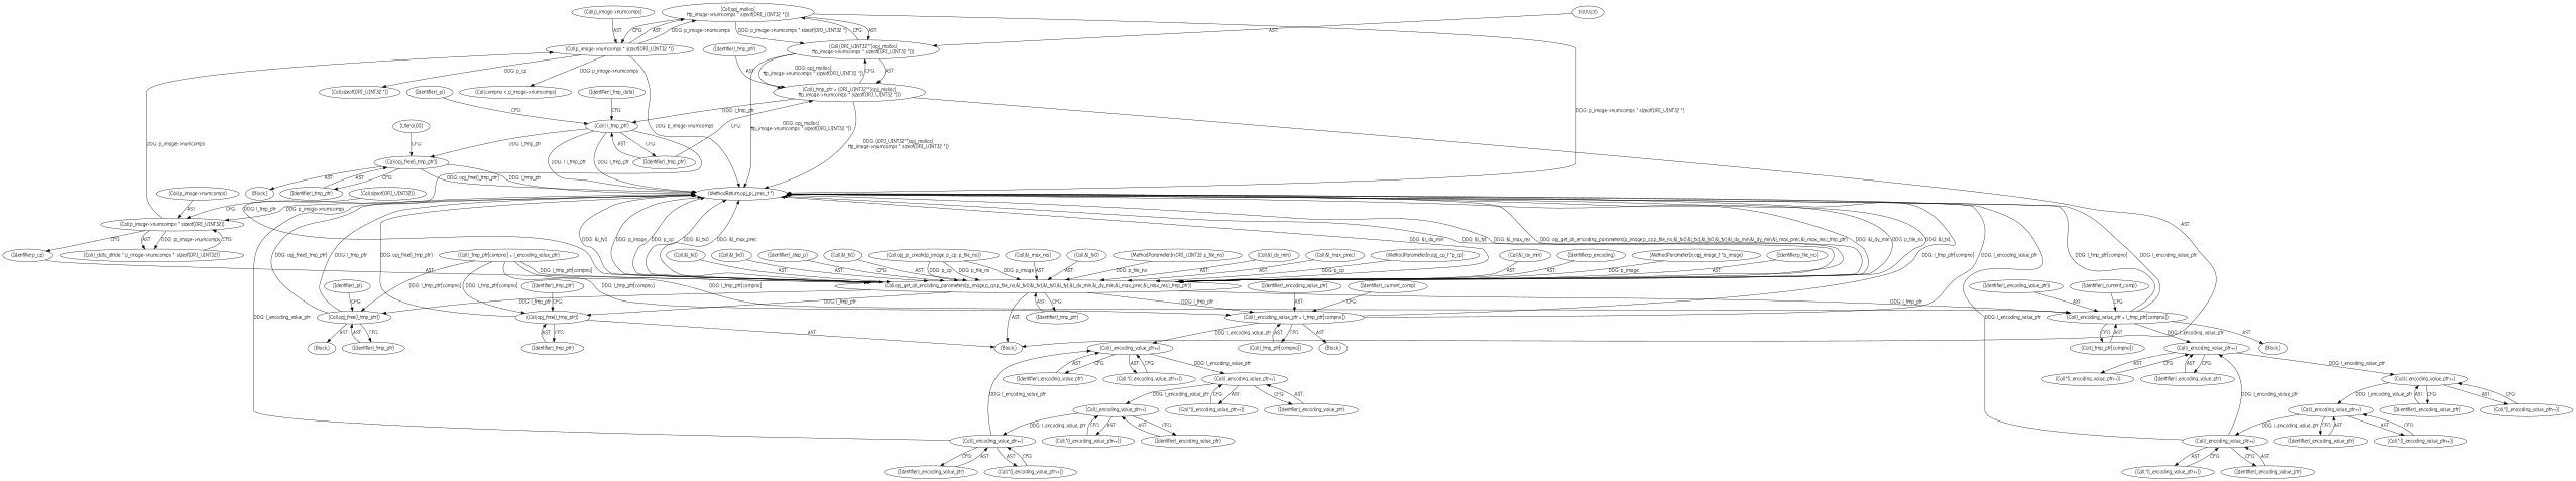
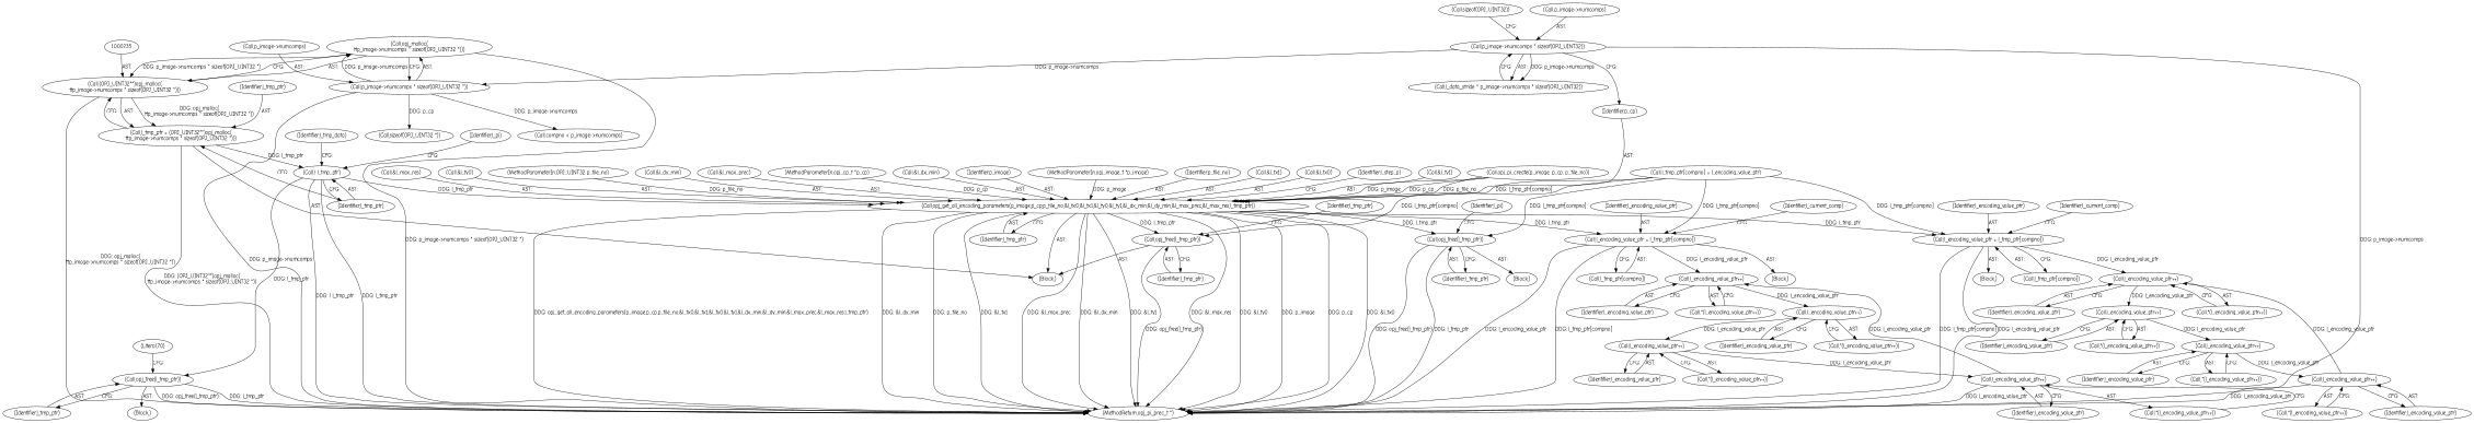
  digraph {
    fontname="Comic Neue"
    node [fontname="Comic Neue"]
    edge [fontname="Comic Neue"]
    n1 [label="(Call,opj_malloc(\n\t\tp_image->numcomps * sizeof(OPJ_UINT32 *)))"]
    n2 [label="(Call,p_image->numcomps * sizeof(OPJ_UINT32 *))"]
    n3 [label="(Call,(OPJ_UINT32**)opj_malloc(\n\t\tp_image->numcomps * sizeof(OPJ_UINT32 *)))"]
    n4 [label="(MethodReturn,opj_pi_prec_t *)"]
    n5 [label="(Call,compno < p_image->numcomps)"]
    n6 [label="(Call,sizeof(OPJ_UINT32 *))"]
    n7 [label="(Call,l_tmp_ptr = (OPJ_UINT32**)opj_malloc(\n\t\tp_image->numcomps * sizeof(OPJ_UINT32 *)))"]
    n8 [label="(Call,p_image->numcomps * sizeof(OPJ_UINT32))"]
    n9 [label="(Call,l_data_stride * p_image->numcomps * sizeof(OPJ_UINT32))"]
    n10 [label="(Identifier,p_cp)"]
    n11 [label="(Call,sizeof(OPJ_UINT32))"]
    n12 [label="(Call,! l_tmp_ptr)"]
    n13 [label="(Block,)"]
    n14 [label="(Call,opj_free(l_tmp_ptr))"]
    n15 [label="(Call,opj_get_all_encoding_parameters(p_image,p_cp,p_tile_no,&l_tx0,&l_tx1,&l_ty0,&l_ty1,&l_dx_min,&l_dy_min,&l_max_prec,&l_max_res,l_tmp_ptr))"]
    n16 [label="(Identifier,l_tmp_ptr)"]
    n17 [label="(Block,)"]
    n18 [label="(Identifier,l_tmp_ptr)"]
    n19 [label="(Call,opj_free(l_tmp_ptr))"]
    n20 [label="(Call,l_encoding_value_ptr = l_tmp_ptr[compno])"]
    n21 [label="(Call,l_encoding_value_ptr = l_tmp_ptr[compno])"]
    n22 [label="(Call,opj_free(l_tmp_ptr))"]
    n23 [label="(Identifier,l_tmp_ptr)"]
    n24 [label="(Block,)"]
    n25 [label="(Identifier,l_tmp_ptr)"]
    n26 [label="(Call,l_encoding_value_ptr++)"]
    n27 [label="(Block,)"]
    n28 [label="(Call,l_tmp_ptr[compno])"]
    n29 [label="(Call,l_encoding_value_ptr++)"]
    n30 [label="(Block,)"]
    n31 [label="(Call,l_tmp_ptr[compno])"]
    n32 [label="(Identifier,l_tmp_ptr)"]
    n33 [label="(Call,l_encoding_value_ptr++)"]
    n34 [label="(Call,*(l_encoding_value_ptr++))"]
    n35 [label="(Identifier,l_encoding_value_ptr)"]
    n36 [label="(Call,l_encoding_value_ptr++)"]
    n37 [label="(Identifier,l_encoding_value_ptr)"]
    n38 [label="(Call,*(l_encoding_value_ptr++))"]
    n39 [label="(Call,l_encoding_value_ptr++)"]
    n40 [label="(Call,*(l_encoding_value_ptr++))"]
    n41 [label="(Identifier,l_encoding_value_ptr)"]
    n42 [label="(Identifier,l_encoding_value_ptr)"]
    n43 [label="(Call,*(l_encoding_value_ptr++))"]
    n44 [label="(Call,l_encoding_value_ptr++)"]
    n45 [label="(Identifier,l_encoding_value_ptr)"]
    n46 [label="(Call,*(l_encoding_value_ptr++))"]
    n47 [label="(Call,l_encoding_value_ptr++)"]
    n48 [label="(Call,*(l_encoding_value_ptr++))"]
    n49 [label="(Identifier,l_encoding_value_ptr)"]
    n50 [label="(Call,l_encoding_value_ptr++)"]
    n51 [label="(Identifier,l_encoding_value_ptr)"]
    n52 [label="(Call,*(l_encoding_value_ptr++))"]
    n53 [label="(Call,*(l_encoding_value_ptr++))"]
    n54 [label="(Identifier,l_encoding_value_ptr)"]
    n55 [label="(Identifier,l_encoding_value_ptr)"]
    n56 [label="(Call,&l_tx1)"]
    n57 [label="(Identifier,l_tmp_ptr)"]
    n58 [label="(Call,&l_tx0)"]
    n59 [label="(Call,l_tmp_ptr[compno] = l_encoding_value_ptr)"]
    n60 [label="(Identifier,l_encoding_value_ptr)"]
    n61 [label="(Identifier,l_step_p)"]
    n62 [label="(Call,&l_ty1)"]
    n63 [label="(Call,opj_pi_create(p_image, p_cp, p_tile_no))"]
-   n64 [label="(Literal,00)"]
+   n64 [label="(Literal,70)"]
    n65 [label="(Call,&l_max_res)"]
    n66 [label="(Identifier,l_tmp_ptr)"]
    n67 [label="(Identifier,l_pi)"]
    n68 [label="(Call,p_image->numcomps)"]
    n69 [label="(Call,&l_ty0)"]
    n70 [label="(Call,p_image->numcomps)"]
    n71 [label="(MethodParameterIn,OPJ_UINT32 p_tile_no)"]
    n72 [label="(Call,&l_dy_min)"]
    n73 [label="(Call,&l_max_prec)"]
    n74 [label="(MethodParameterIn,opj_cp_t *p_cp)"]
    n75 [label="(Identifier,l_current_comp)"]
    n76 [label="(Identifier,l_tmp_data)"]
    n77 [label="(Call,&l_dx_min)"]
-   n78 [label="(Identifier,p_encoding)"]
+   n78 [label="(Identifier,p_image)"]
    n79 [label="(Identifier,l_current_comp)"]
    n80 [label="(Identifier,l_pi)"]
    n81 [label="(MethodParameterIn,opj_image_t *p_image)"]
    n82 [label="(Identifier,p_tile_no)"]
    1000235
    n1 -> n2 [label="CFG: "]
    n1 -> n3 [label="AST: "]
    n1 -> n3 [label="DDG: p_image->numcomps * sizeof(OPJ_UINT32 *)"]
    n1 -> n4 [label="DDG: p_image->numcomps * sizeof(OPJ_UINT32 *)"]
    n2 -> n1 [label="AST: "]
    n2 -> n1 [label="DDG: p_image->numcomps"]
    n2 -> n4 [label="DDG: p_image->numcomps"]
    n2 -> n5 [label="DDG: p_image->numcomps"]
    n2 -> n6 [label="DDG: p_cp"]
    n3 -> n1 [label="CFG: "]
    n3 -> n4 [label="DDG: opj_malloc(\n\t\tp_image->numcomps * sizeof(OPJ_UINT32 *))"]
    n3 -> n7 [label="AST: "]
    n3 -> n7 [label="DDG: opj_malloc(\n\t\tp_image->numcomps * sizeof(OPJ_UINT32 *))"]
    n7 -> n3 [label="CFG: "]
    n7 -> n4 [label="DDG: (OPJ_UINT32**)opj_malloc(\n\t\tp_image->numcomps * sizeof(OPJ_UINT32 *))"]
    n7 -> n12 [label="DDG: l_tmp_ptr"]
    n7 -> n13 [label="AST: "]
    n8 -> n2 [label="DDG: p_image->numcomps"]
-   n4 -> n8 [label="DDG: p_image->numcomps"]
+   n8 -> n4 [label="DDG: p_image->numcomps"]
    n8 -> n9 [label="AST: "]
    n8 -> n9 [label="DDG: p_image->numcomps"]
    n8 -> n10 [label="CFG: "]
    n9 -> n8 [label="CFG: "]
    n10 -> n15 [label="AST: "]
    n11 -> n8 [label="CFG: "]
    n12 -> n4 [label="DDG: ! l_tmp_ptr"]
    n12 -> n4 [label="DDG: l_tmp_ptr"]
    n12 -> n14 [label="DDG: l_tmp_ptr"]
    n12 -> n15 [label="DDG: l_tmp_ptr"]
    n12 -> n16 [label="CFG: "]
    n14 -> n4 [label="DDG: l_tmp_ptr"]
    n14 -> n4 [label="DDG: opj_free(l_tmp_ptr)"]
    n14 -> n17 [label="AST: "]
    n14 -> n18 [label="CFG: "]
    n15 -> n4 [label="DDG: &l_ty0"]
    n15 -> n4 [label="DDG: p_image"]
    n15 -> n4 [label="DDG: p_cp"]
    n15 -> n4 [label="DDG: &l_tx0"]
    n15 -> n4 [label="DDG: opj_get_all_encoding_parameters(p_image,p_cp,p_tile_no,&l_tx0,&l_tx1,&l_ty0,&l_ty1,&l_dx_min,&l_dy_min,&l_max_prec,&l_max_res,l_tmp_ptr)"]
    n15 -> n4 [label="DDG: &l_dy_min"]
    n15 -> n4 [label="DDG: p_tile_no"]
    n15 -> n4 [label="DDG: &l_tx1"]
    n15 -> n4 [label="DDG: &l_max_prec"]
    n15 -> n4 [label="DDG: &l_dx_min"]
    n15 -> n4 [label="DDG: &l_ty1"]
    n15 -> n4 [label="DDG: &l_max_res"]
    n15 -> n13 [label="AST: "]
    n15 -> n19 [label="DDG: l_tmp_ptr"]
    n15 -> n20 [label="DDG: l_tmp_ptr"]
    n15 -> n21 [label="DDG: l_tmp_ptr"]
    n15 -> n22 [label="DDG: l_tmp_ptr"]
    n15 -> n23 [label="CFG: "]
    n16 -> n7 [label="CFG: "]
    n16 -> n12 [label="AST: "]
    n18 -> n14 [label="AST: "]
    n19 -> n4 [label="DDG: opj_free(l_tmp_ptr)"]
    n19 -> n4 [label="DDG: l_tmp_ptr"]
    n19 -> n24 [label="AST: "]
    n19 -> n25 [label="CFG: "]
    n20 -> n4 [label="DDG: l_encoding_value_ptr"]
    n20 -> n4 [label="DDG: l_tmp_ptr[compno]"]
    n20 -> n26 [label="DDG: l_encoding_value_ptr"]
    n20 -> n27 [label="AST: "]
    n20 -> n28 [label="CFG: "]
    n21 -> n4 [label="DDG: l_tmp_ptr[compno]"]
    n21 -> n4 [label="DDG: l_encoding_value_ptr"]
    n21 -> n29 [label="DDG: l_encoding_value_ptr"]
    n21 -> n30 [label="AST: "]
    n21 -> n31 [label="CFG: "]
    n22 -> n4 [label="DDG: opj_free(l_tmp_ptr)"]
    n22 -> n13 [label="AST: "]
    n22 -> n32 [label="CFG: "]
    n23 -> n15 [label="AST: "]
    n25 -> n19 [label="AST: "]
    n26 -> n33 [label="DDG: l_encoding_value_ptr"]
    n26 -> n34 [label="AST: "]
    n26 -> n35 [label="CFG: "]
    n28 -> n20 [label="AST: "]
    n29 -> n44 [label="DDG: l_encoding_value_ptr"]
    n29 -> n45 [label="CFG: "]
    n29 -> n46 [label="AST: "]
    n31 -> n21 [label="AST: "]
    n32 -> n22 [label="AST: "]
    n33 -> n36 [label="DDG: l_encoding_value_ptr"]
    n33 -> n37 [label="CFG: "]
    n33 -> n38 [label="AST: "]
    n34 -> n26 [label="CFG: "]
    n35 -> n26 [label="AST: "]
    n36 -> n39 [label="DDG: l_encoding_value_ptr"]
    n36 -> n40 [label="AST: "]
    n36 -> n41 [label="CFG: "]
    n37 -> n33 [label="AST: "]
    n38 -> n33 [label="CFG: "]
    n39 -> n4 [label="DDG: l_encoding_value_ptr"]
    n39 -> n26 [label="DDG: l_encoding_value_ptr"]
    n39 -> n42 [label="CFG: "]
    n39 -> n43 [label="AST: "]
    n40 -> n36 [label="CFG: "]
    n41 -> n36 [label="AST: "]
    n42 -> n39 [label="AST: "]
    n43 -> n39 [label="CFG: "]
    n44 -> n47 [label="DDG: l_encoding_value_ptr"]
    n44 -> n48 [label="AST: "]
    n44 -> n49 [label="CFG: "]
    n45 -> n29 [label="AST: "]
    n46 -> n29 [label="CFG: "]
    n47 -> n50 [label="DDG: l_encoding_value_ptr"]
    n47 -> n51 [label="CFG: "]
    n47 -> n52 [label="AST: "]
    n48 -> n44 [label="CFG: "]
    n49 -> n44 [label="AST: "]
    n50 -> n4 [label="DDG: l_encoding_value_ptr"]
    n50 -> n29 [label="DDG: l_encoding_value_ptr"]
    n50 -> n53 [label="AST: "]
    n50 -> n54 [label="CFG: "]
    n51 -> n47 [label="AST: "]
    n52 -> n47 [label="CFG: "]
    n53 -> n50 [label="CFG: "]
    n54 -> n50 [label="AST: "]
    n55 -> n21 [label="AST: "]
    n56 -> n15 [label="AST: "]
    n57 -> n22 [label="CFG: "]
    n58 -> n15 [label="AST: "]
    n59 -> n15 [label="DDG: l_tmp_ptr[compno]"]
    n59 -> n19 [label="DDG: l_tmp_ptr[compno]"]
    n59 -> n20 [label="DDG: l_tmp_ptr[compno]"]
    n59 -> n21 [label="DDG: l_tmp_ptr[compno]"]
    n59 -> n22 [label="DDG: l_tmp_ptr[compno]"]
    n60 -> n20 [label="AST: "]
    n61 -> n15 [label="CFG: "]
    n62 -> n15 [label="AST: "]
    n63 -> n15 [label="DDG: p_image"]
    n63 -> n15 [label="DDG: p_cp"]
    n63 -> n15 [label="DDG: p_tile_no"]
    n64 -> n14 [label="CFG: "]
    n65 -> n15 [label="AST: "]
    n66 -> n7 [label="AST: "]
    n67 -> n12 [label="CFG: "]
    n68 -> n8 [label="AST: "]
    n69 -> n15 [label="AST: "]
    n70 -> n2 [label="AST: "]
    n71 -> n15 [label="DDG: p_tile_no"]
    n72 -> n15 [label="AST: "]
    n73 -> n15 [label="AST: "]
    n74 -> n15 [label="DDG: p_cp"]
    n75 -> n20 [label="CFG: "]
    n76 -> n12 [label="CFG: "]
    n77 -> n15 [label="AST: "]
    n78 -> n15 [label="AST: "]
    n79 -> n21 [label="CFG: "]
    n80 -> n19 [label="CFG: "]
    n81 -> n15 [label="DDG: p_image"]
    n82 -> n15 [label="AST: "]
    1000235 -> n3 [label="AST: "]
  }
